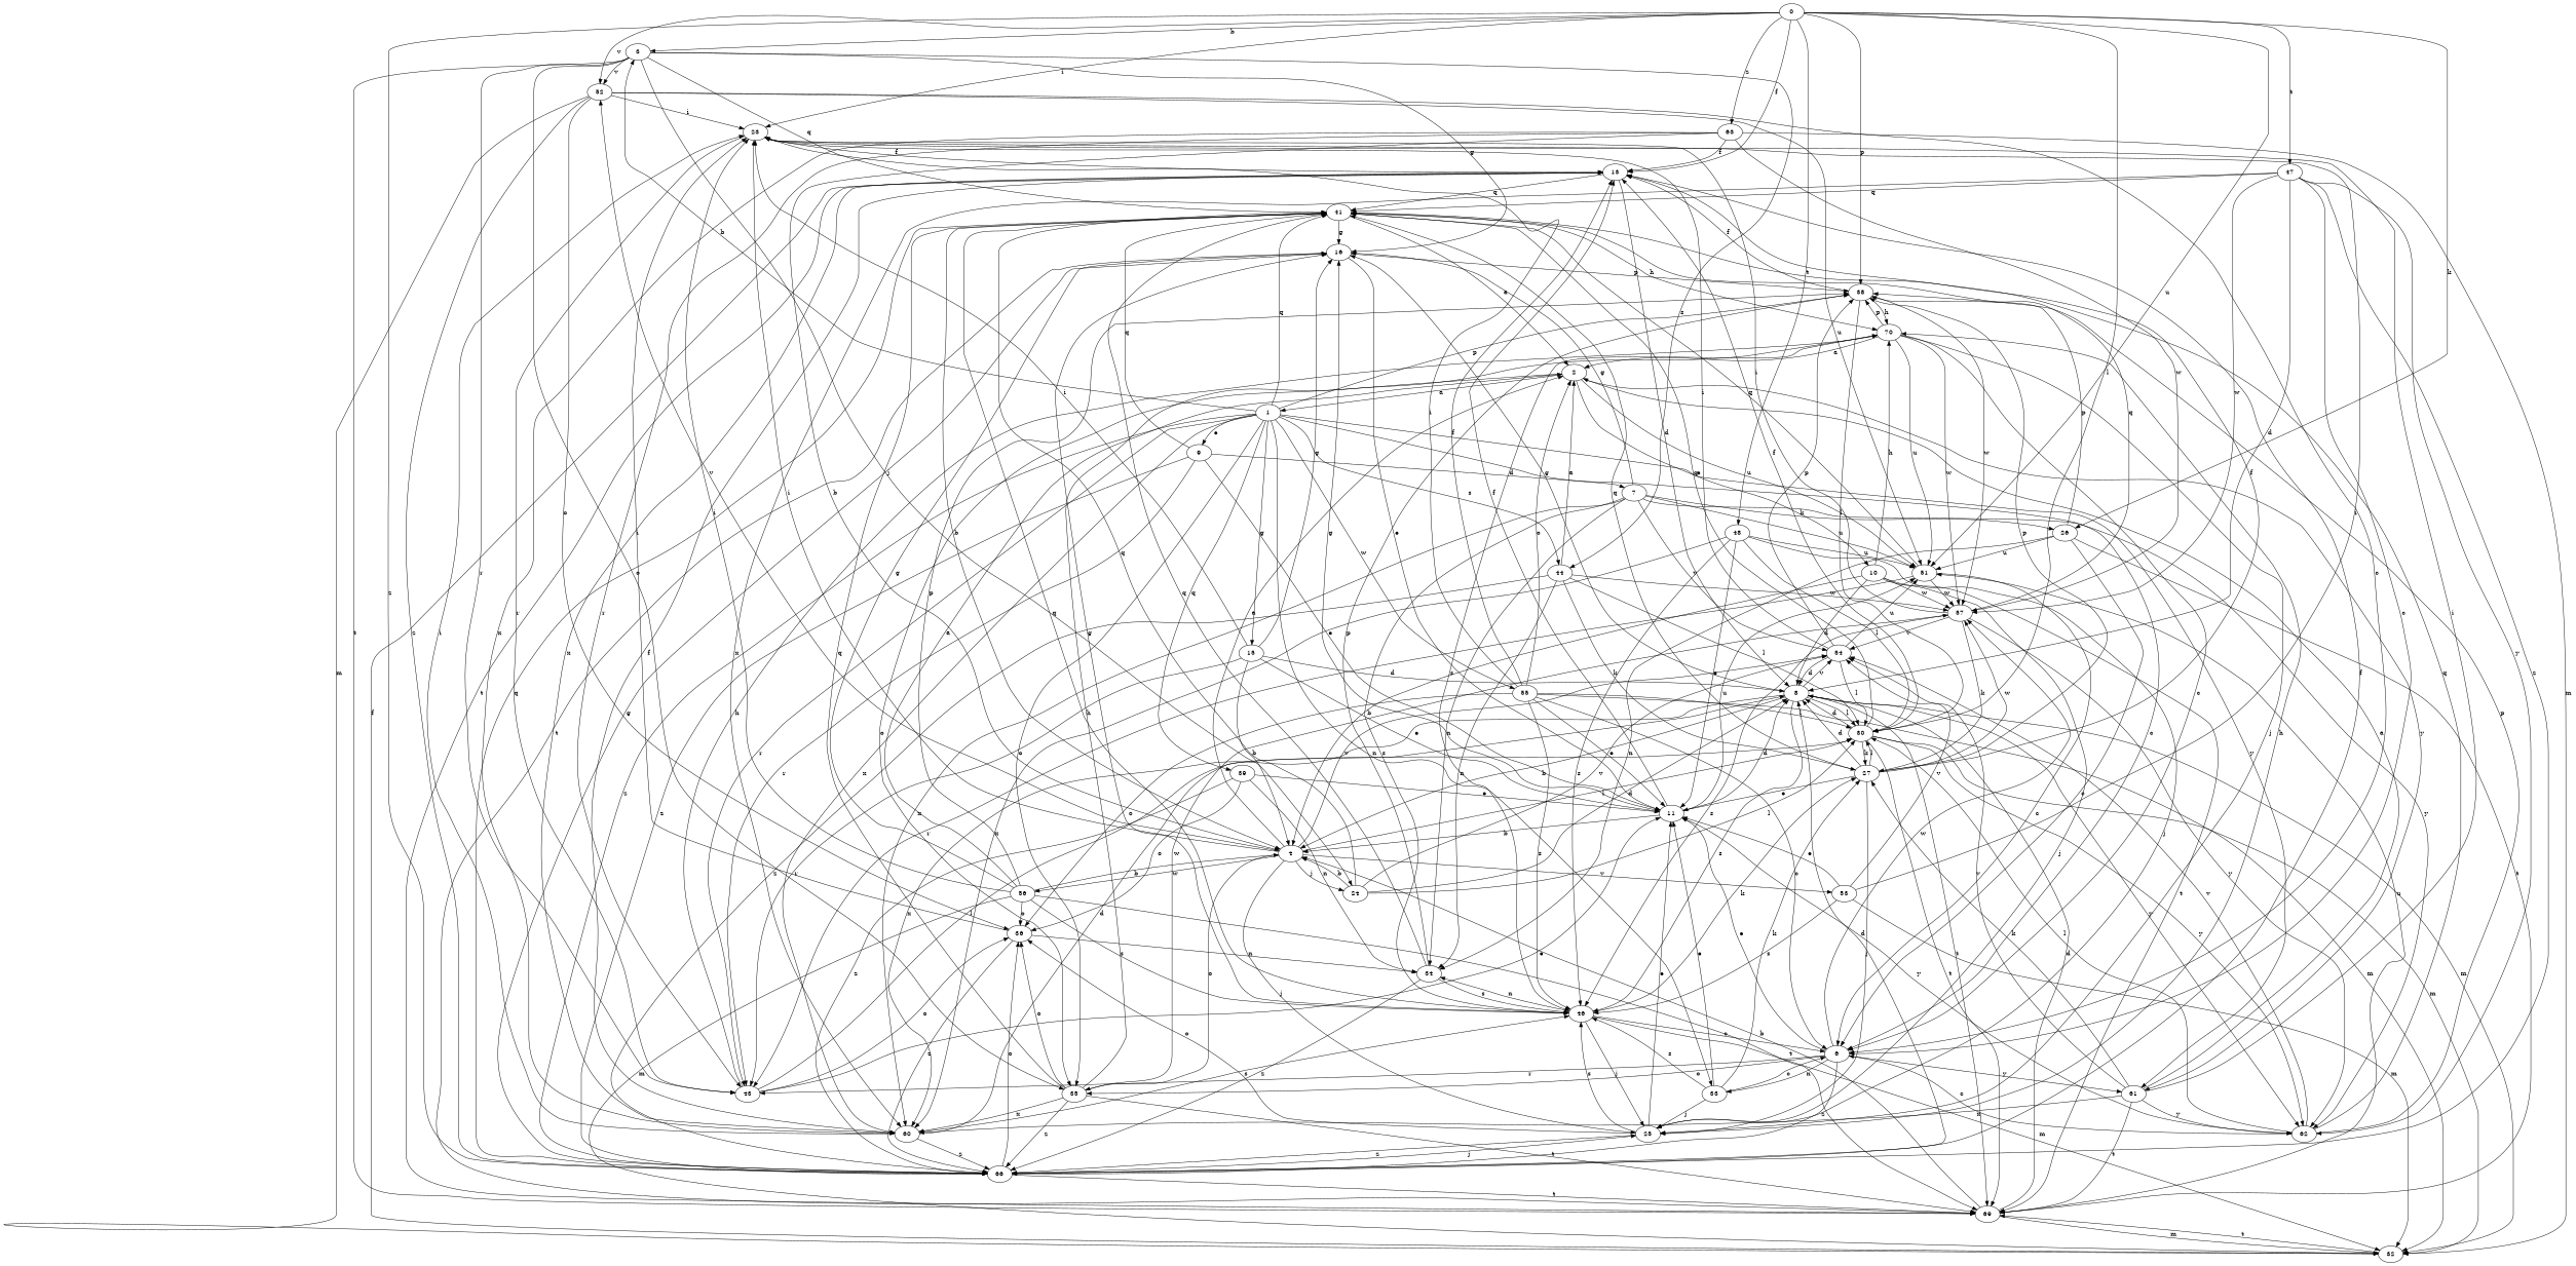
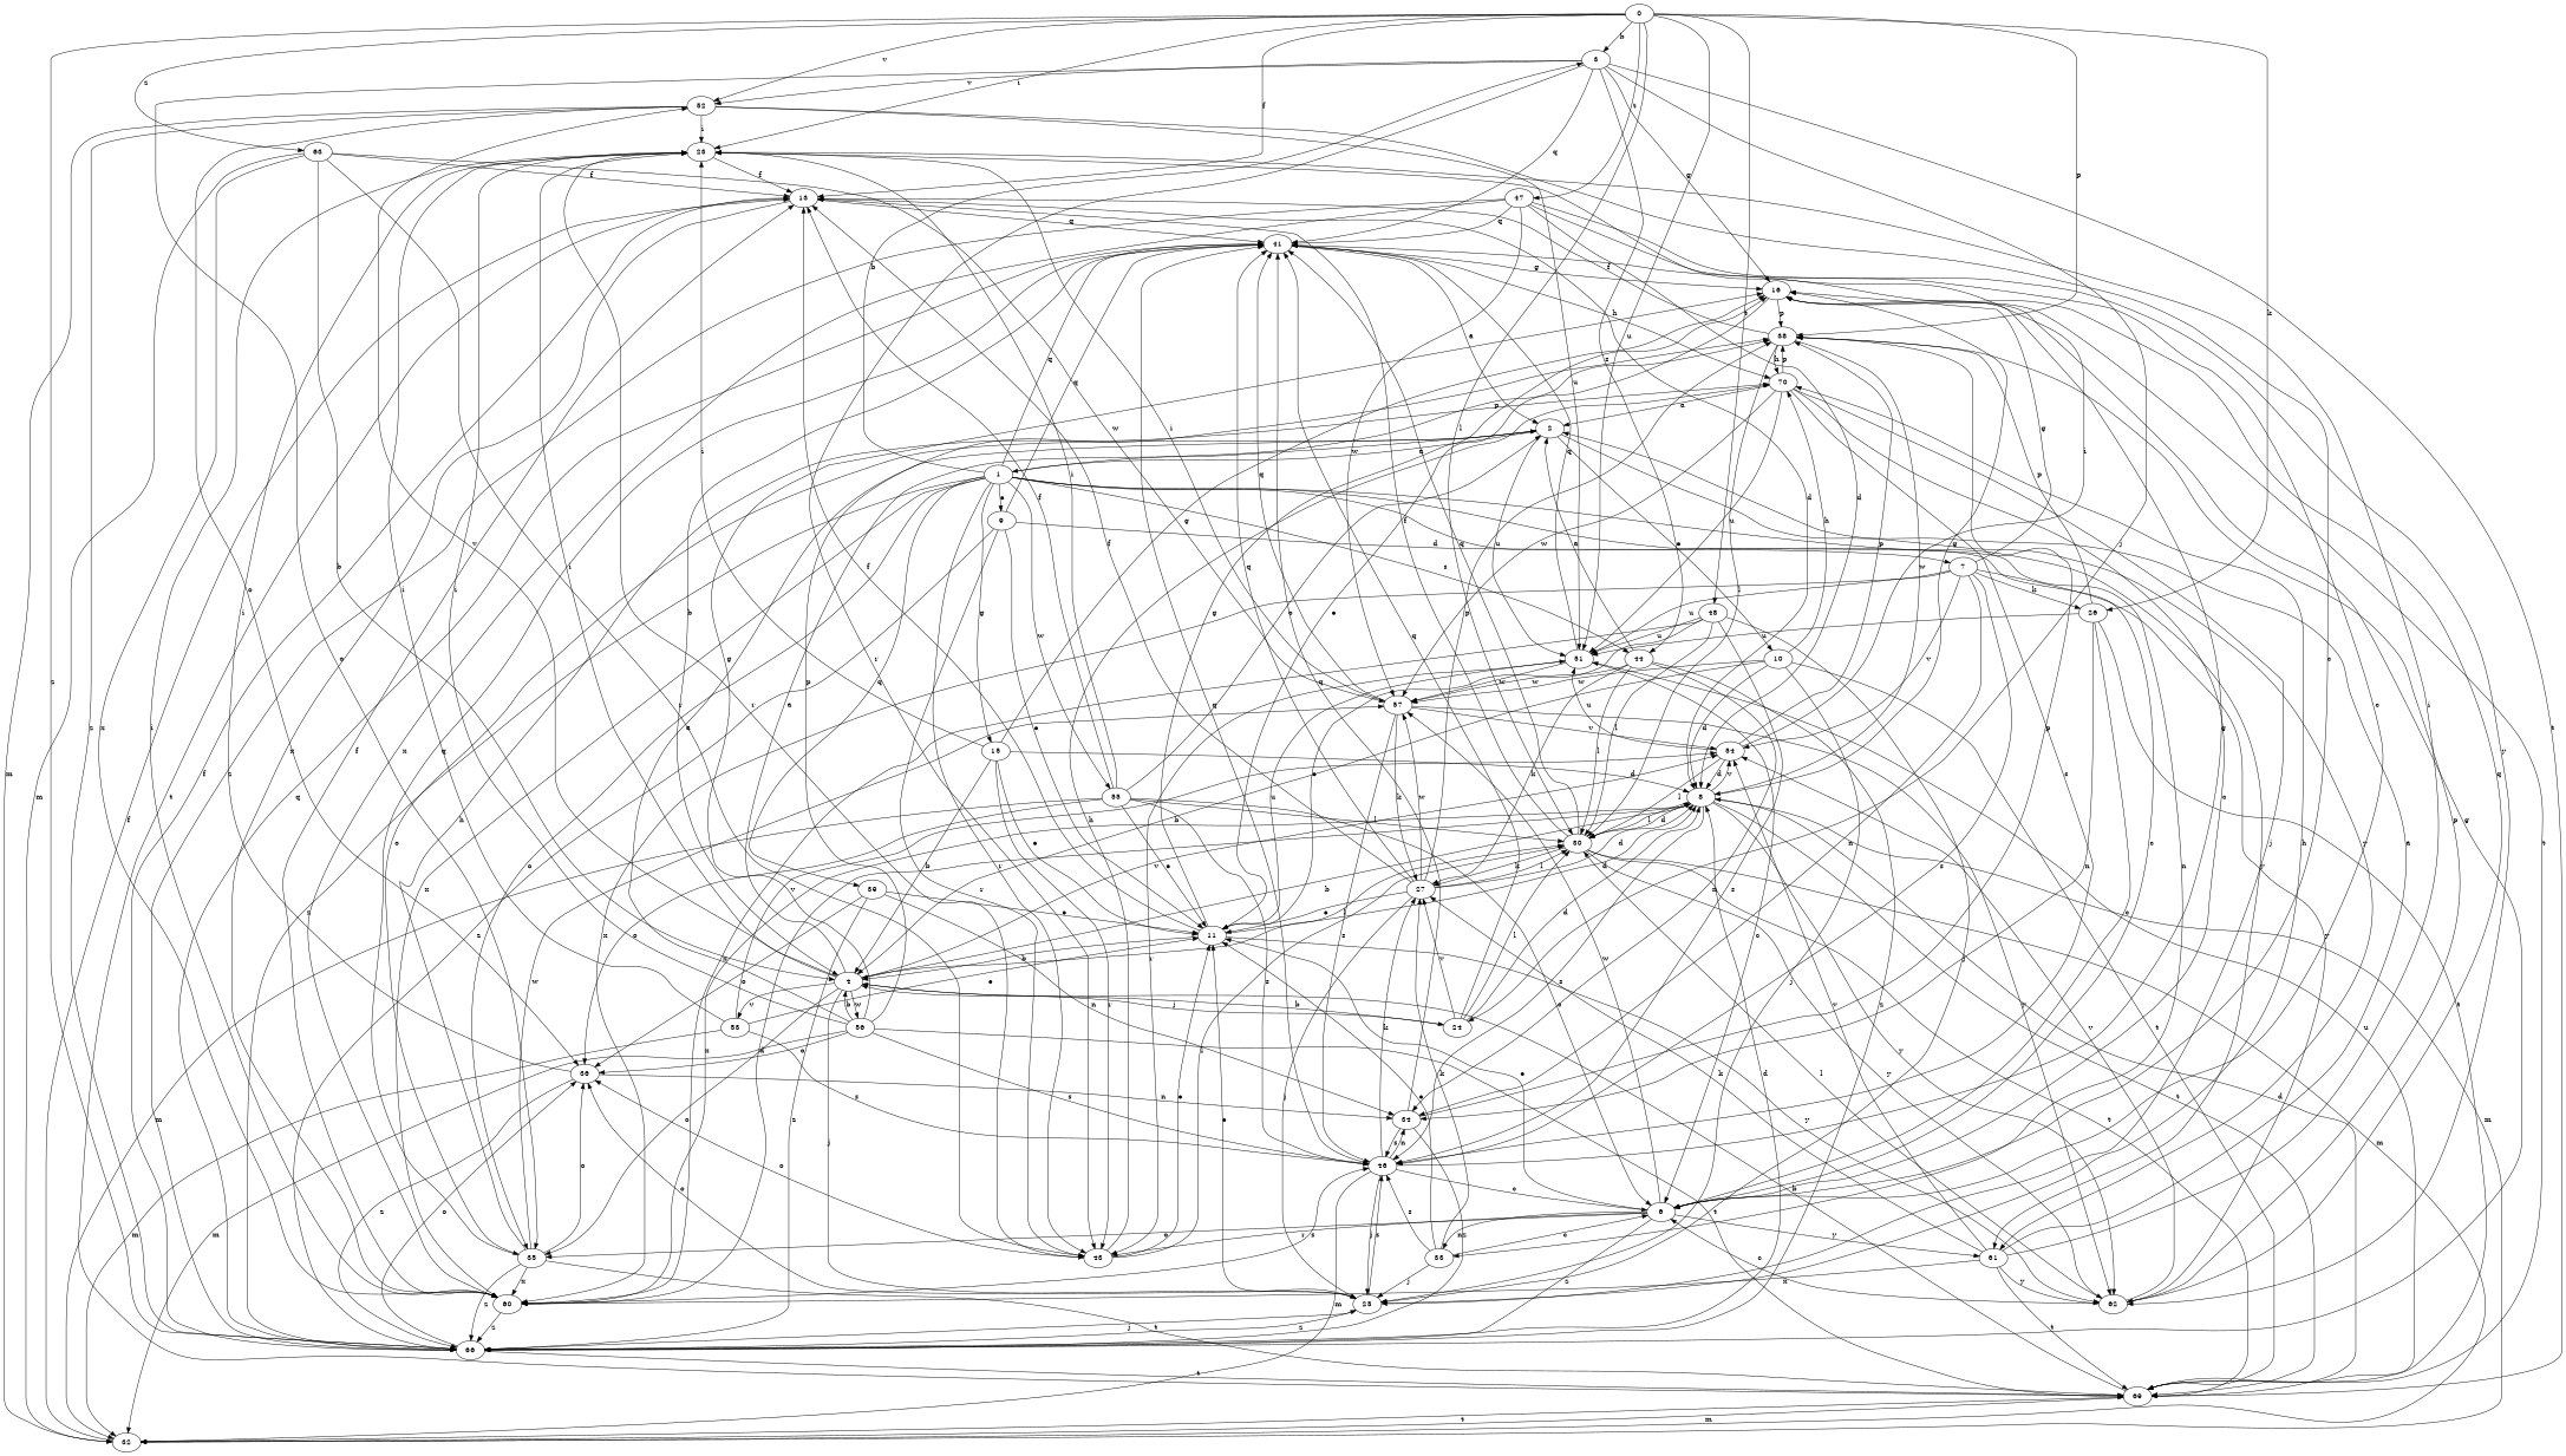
  strict digraph {
    0
    3
    13
    23
    26
    30
    38
    47
    48
    51
    52
    63
    66
    35
    41
    43
    44
    16
    24
    n20 [label=69]
    60
    8
    6
    34
    62
    32
    27
    57
    n29 [label=70]
    25
    11
    46
    36
    4
    1
    9
    15
    33
    39
    55
    61
    7
    2
    54
    10
    53
    56
    0 -> 3 [label=b]
    0 -> 13 [label=f]
    0 -> 23 [label=i]
    0 -> 26 [label=k]
    0 -> 30 [label=l]
    0 -> 38 [label=p]
    0 -> 47 [label=t]
    0 -> 48 [label=t]
    0 -> 51 [label=u]
    0 -> 52 [label=v]
    0 -> 63 [label=z]
    0 -> 66 [label=z]
    3 -> 52 [label=v]
    3 -> 35 [label=o]
    3 -> 41 [label=q]
    3 -> 43 [label=r]
    3 -> 44 [label=s]
    3 -> 16 [label=g]
    3 -> 24 [label=j]
    3 -> n20 [label=t]
    13 -> 41 [label=q]
    13 -> n20 [label=t]
    13 -> 60 [label=x]
    13 -> 8 [label=d]
    23 -> 13 [label=f]
    23 -> 43 [label=r]
    26 -> 38 [label=p]
    26 -> 51 [label=u]
    26 -> n20 [label=t]
    26 -> 6 [label=c]
    26 -> 34 [label=n]
    30 -> 13 [label=f]
    30 -> 41 [label=q]
    30 -> n20 [label=t]
    30 -> 8 [label=d]
    30 -> 62 [label=y]
    30 -> 32 [label=m]
    30 -> 27 [label=k]
    38 -> 13 [label=f]
    38 -> 30 [label=l]
-   38 -> 57 [label=w]
+   38 -> 8 [label=w]
    38 -> n29 [label=h]
    47 -> 66 [label=z]
    47 -> 41 [label=q]
    47 -> 60 [label=x]
    47 -> 8 [label=d]
    47 -> 6 [label=c]
    47 -> 62 [label=y]
    47 -> 57 [label=w]
    48 -> 30 [label=l]
    48 -> 51 [label=u]
    48 -> 60 [label=x]
    48 -> 25 [label=j]
    48 -> 11 [label=e]
    48 -> 46 [label=s]
    51 -> 41 [label=q]
    51 -> 43 [label=r]
    51 -> 6 [label=c]
    51 -> 57 [label=w]
    52 -> 23 [label=i]
    52 -> 51 [label=u]
    52 -> 66 [label=z]
    52 -> 6 [label=c]
    52 -> 32 [label=m]
    52 -> 36 [label=o]
    63 -> 13 [label=f]
    63 -> 43 [label=r]
    63 -> 60 [label=x]
    63 -> 32 [label=m]
    63 -> 57 [label=w]
    63 -> 4 [label=b]
    66 -> 13 [label=f]
    66 -> 41 [label=q]
    66 -> 16 [label=g]
    66 -> n20 [label=t]
    66 -> 8 [label=d]
    66 -> 25 [label=j]
    66 -> 36 [label=o]
    35 -> 66 [label=z]
    35 -> 41 [label=q]
    35 -> n20 [label=t]
    35 -> 60 [label=x]
    35 -> 57 [label=w]
    35 -> n29 [label=h]
    35 -> 36 [label=o]
    41 -> 16 [label=g]
    41 -> n29 [label=h]
    41 -> 4 [label=b]
    41 -> 2 [label=a]
    43 -> 30 [label=l]
    43 -> n29 [label=h]
    43 -> 11 [label=e]
    43 -> 36 [label=o]
    44 -> 30 [label=l]
    44 -> 66 [label=z]
    44 -> 34 [label=n]
    44 -> 27 [label=k]
    44 -> 57 [label=w]
    44 -> 2 [label=a]
    16 -> 38 [label=p]
    16 -> n20 [label=t]
    16 -> 11 [label=e]
    24 -> 30 [label=l]
    24 -> 41 [label=q]
    24 -> 8 [label=d]
    24 -> 4 [label=b]
-   24 -> 54 [label=v]
+   24 -> 27 [label=v]
    n20 -> 51 [label=u]
    n20 -> 8 [label=d]
    n20 -> 32 [label=m]
    n20 -> 4 [label=b]
    60 -> 13 [label=f]
    60 -> 23 [label=i]
    60 -> 66 [label=z]
    60 -> 8 [label=d]
    60 -> 46 [label=s]
    8 -> 30 [label=l]
    8 -> 16 [label=g]
    8 -> n20 [label=t]
    8 -> 60 [label=x]
    8 -> 62 [label=y]
    8 -> 32 [label=m]
    8 -> 46 [label=s]
    8 -> 4 [label=b]
    8 -> 54 [label=v]
    6 -> 66 [label=z]
    6 -> 35 [label=o]
    6 -> 43 [label=r]
    6 -> 57 [label=w]
    6 -> 11 [label=e]
    6 -> 33 [label=n]
    6 -> 61 [label=y]
    34 -> 38 [label=p]
    34 -> 66 [label=z]
    34 -> 41 [label=q]
    34 -> 46 [label=s]
    62 -> 30 [label=l]
    62 -> 38 [label=p]
    62 -> 41 [label=q]
    62 -> 6 [label=c]
    62 -> 54 [label=v]
    32 -> 13 [label=f]
    32 -> n20 [label=t]
    27 -> 13 [label=f]
    27 -> 30 [label=l]
    27 -> 38 [label=p]
    27 -> 41 [label=q]
    27 -> 8 [label=d]
    27 -> 57 [label=w]
    27 -> 25 [label=j]
    27 -> 11 [label=e]
    57 -> 23 [label=i]
    57 -> 41 [label=q]
    57 -> 62 [label=y]
    57 -> 27 [label=k]
    57 -> 46 [label=s]
    57 -> 54 [label=v]
    n29 -> 38 [label=p]
    n29 -> 51 [label=u]
    n29 -> 6 [label=c]
    n29 -> 57 [label=w]
    n29 -> 25 [label=j]
    n29 -> 46 [label=s]
    n29 -> 2 [label=a]
    25 -> 66 [label=z]
    25 -> n29 [label=h]
    25 -> 11 [label=e]
    25 -> 46 [label=s]
    25 -> 36 [label=o]
    11 -> 13 [label=f]
    11 -> 51 [label=u]
    11 -> 16 [label=g]
    11 -> 8 [label=d]
    11 -> 62 [label=y]
    11 -> 4 [label=b]
    46 -> 41 [label=q]
    46 -> 16 [label=g]
    46 -> 6 [label=c]
    46 -> 34 [label=n]
    46 -> 32 [label=m]
    46 -> 27 [label=k]
    46 -> 25 [label=j]
    36 -> 23 [label=i]
    36 -> 66 [label=z]
    36 -> 34 [label=n]
    4 -> 23 [label=i]
    4 -> 30 [label=l]
    4 -> 52 [label=v]
    4 -> 35 [label=o]
    4 -> 24 [label=j]
    4 -> 25 [label=j]
    4 -> 2 [label=a]
    4 -> 54 [label=v]
    4 -> 53 [label=v]
    4 -> 56 [label=w]
    1 -> 3 [label=b]
    1 -> 38 [label=p]
    1 -> 66 [label=z]
    1 -> 35 [label=o]
    1 -> 41 [label=q]
    1 -> 43 [label=r]
    1 -> 44 [label=s]
    1 -> 60 [label=x]
    1 -> 6 [label=c]
    1 -> 9 [label=e]
    1 -> 15 [label=g]
    1 -> 33 [label=n]
    1 -> 39 [label=q]
    1 -> 55 [label=w]
    1 -> 61 [label=y]
    9 -> 66 [label=z]
    9 -> 41 [label=q]
    9 -> 43 [label=r]
    9 -> 11 [label=e]
    9 -> 7 [label=d]
    15 -> 23 [label=i]
    15 -> 43 [label=r]
    15 -> 16 [label=g]
    15 -> 8 [label=d]
    15 -> 11 [label=e]
    15 -> 4 [label=b]
    33 -> 6 [label=c]
    33 -> 27 [label=k]
    33 -> 25 [label=j]
    33 -> 11 [label=e]
    33 -> 46 [label=s]
    39 -> 66 [label=z]
    39 -> 34 [label=n]
    39 -> 11 [label=e]
    39 -> 36 [label=o]
    55 -> 13 [label=f]
    55 -> 23 [label=i]
    55 -> 30 [label=l]
    55 -> 6 [label=c]
    55 -> 32 [label=m]
    55 -> 11 [label=e]
    55 -> 46 [label=s]
    55 -> 36 [label=o]
    55 -> 2 [label=o]
    61 -> 23 [label=i]
    61 -> n20 [label=t]
    61 -> 60 [label=x]
    61 -> 62 [label=y]
    61 -> 27 [label=k]
    61 -> 2 [label=a]
    61 -> 54 [label=v]
    7 -> 26 [label=k]
    7 -> 51 [label=u]
    7 -> 16 [label=g]
    7 -> 60 [label=x]
    7 -> 34 [label=n]
    7 -> 62 [label=y]
    7 -> 46 [label=s]
    7 -> 54 [label=v]
    2 -> 51 [label=u]
    2 -> 35 [label=o]
    2 -> 1 [label=a]
    2 -> 61 [label=y]
    2 -> 10 [label=e]
    54 -> 23 [label=i]
    54 -> 30 [label=l]
    54 -> 38 [label=p]
    54 -> 51 [label=u]
    54 -> 8 [label=d]
    10 -> n20 [label=t]
    10 -> 8 [label=d]
    10 -> 57 [label=w]
    10 -> n29 [label=h]
    10 -> 25 [label=j]
    10 -> 4 [label=b]
    53 -> 23 [label=i]
    53 -> 32 [label=m]
    53 -> 11 [label=e]
    53 -> 46 [label=s]
    53 -> 54 [label=v]
    56 -> 23 [label=i]
    56 -> 38 [label=p]
    56 -> 16 [label=g]
    56 -> n20 [label=t]
    56 -> 32 [label=m]
    56 -> 46 [label=s]
    56 -> 36 [label=o]
    56 -> 4 [label=b]
    56 -> 2 [label=a]
  }
